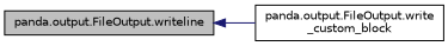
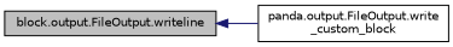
  digraph {
    rankdir=LR
    node [color=black fontname=Helvetica fontsize=10 shape=record style=filled]
-   n1 [fillcolor=grey75 fontcolor=black height=0.2 label="panda.output.FileOutput.writeline" width=0.4]
+   n1 [fillcolor=grey75 fontcolor=black height=0.2 label="block.output.FileOutput.writeline" width=0.4]
    n2 [fillcolor=white height=0.2 label="panda.output.FileOutput.write\l_custom_block" width=0.4]
    n1 -> n2 [color=midnightblue dir=back fontname=Helvetica fontsize=10 labelfontname=Helvetica labelfontsize=10 style=solid]
  }
